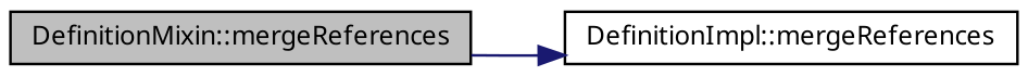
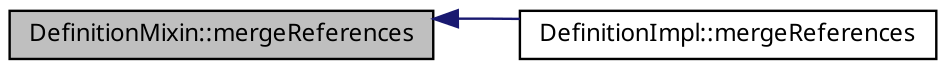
  digraph {
    rankdir=LR
    fontname="Noto Sans"
    node [color=black fontname="Noto Sans" fontsize=10 shape=record style=filled]
    n1 [fillcolor=grey75 fontcolor=black height=0.2 label="DefinitionMixin::mergeReferences" width=0.4]
    n2 [fillcolor=white height=0.2 label="DefinitionImpl::mergeReferences" width=0.4]
-   n1 -> n2 [color=midnightblue fontname="Noto Sans" fontsize=10 labelfontname=Helvetica labelfontsize=10 style=solid]
+   n2 -> n1 [color=midnightblue fontname="Noto Sans" fontsize=10 labelfontname=Helvetica labelfontsize=10 style=solid]
  }
